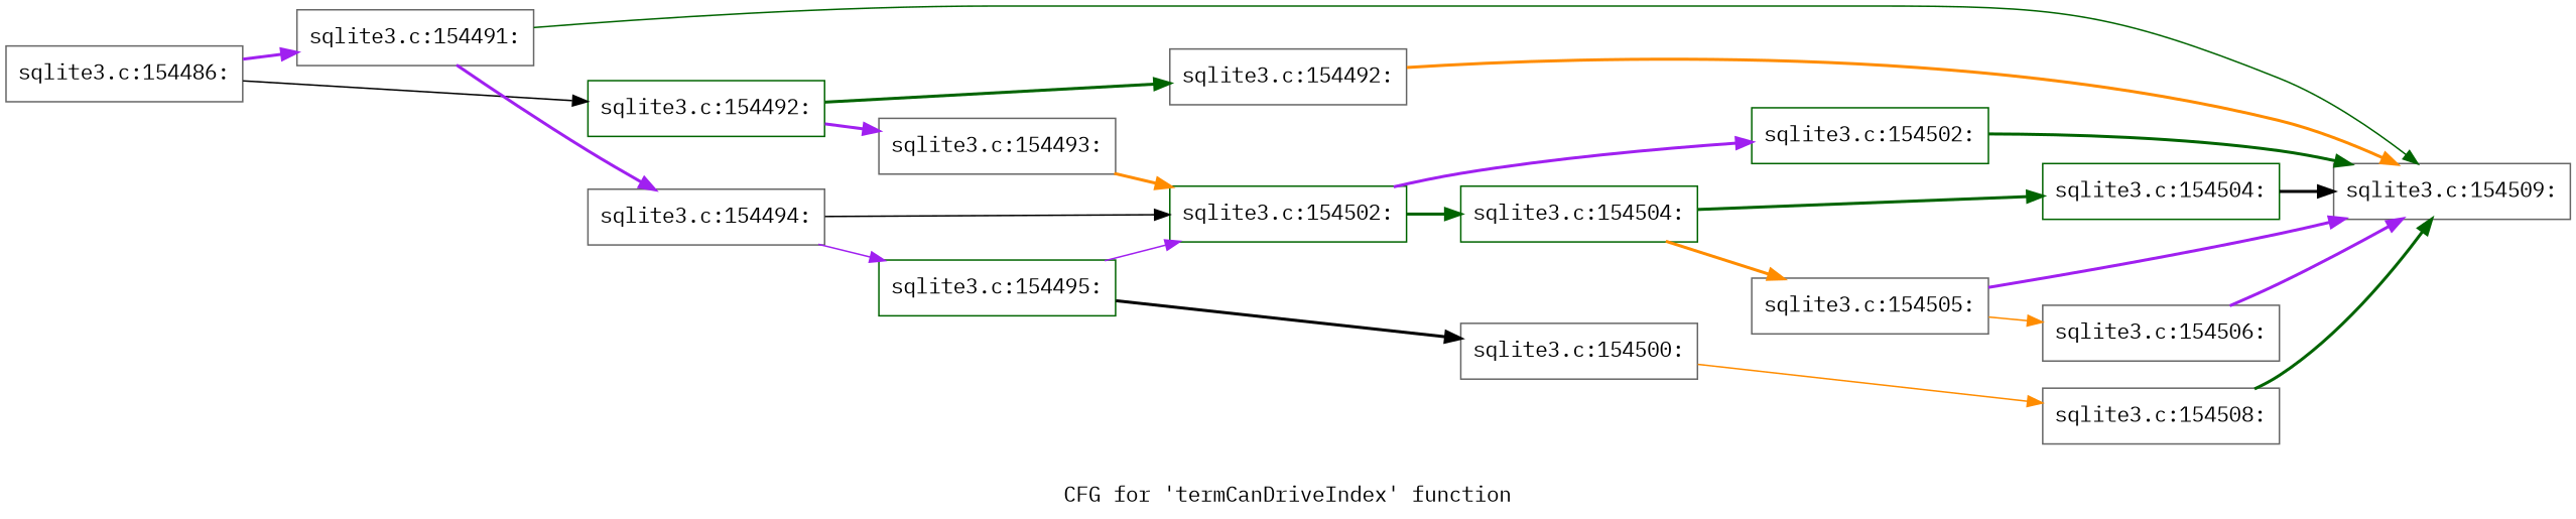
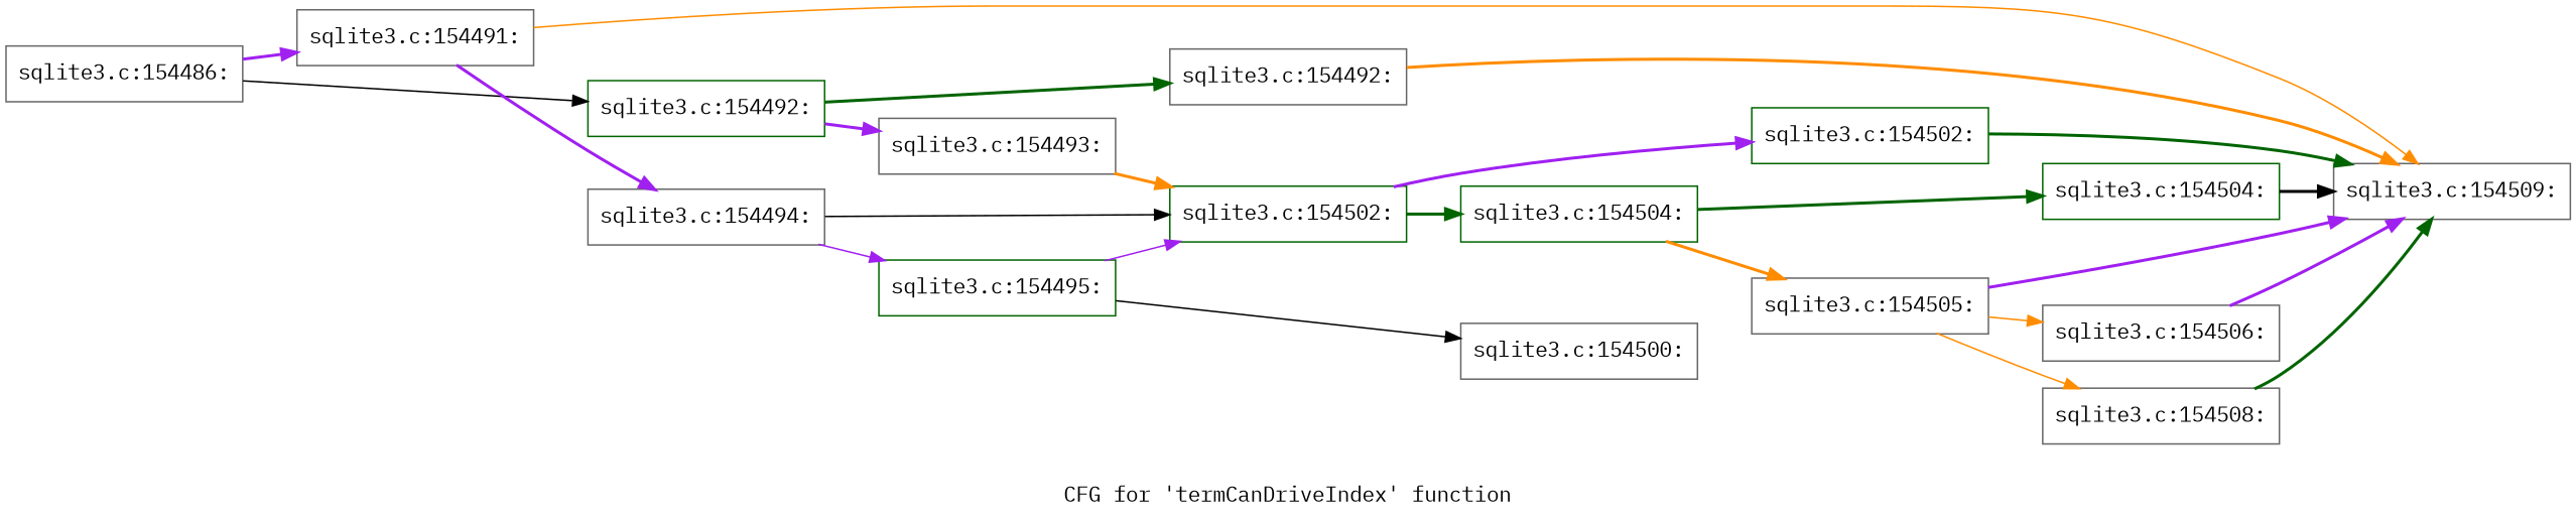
  digraph {
    fontname="IBM Plex Mono"
    label="CFG for 'termCanDriveIndex' function"
    rankdir=LR
    node [color=gray40 fontname="IBM Plex Mono" shape=record]
    edge [color=purple fontname="IBM Plex Mono" style=bold]
    n1 [label="{sqlite3.c:154486:}"]
    n2 [label="{sqlite3.c:154491:}"]
    n3 [color=darkgreen label="{sqlite3.c:154492:}"]
    n4 [label="{sqlite3.c:154509:}"]
    n5 [label="{sqlite3.c:154494:}"]
    n6 [label="{sqlite3.c:154492:}"]
    n7 [label="{sqlite3.c:154493:}"]
    n8 [color=darkgreen label="{sqlite3.c:154502:}"]
    n9 [color=darkgreen label="{sqlite3.c:154495:}"]
    n10 [color=darkgreen label="{sqlite3.c:154502:}"]
    n11 [color=darkgreen label="{sqlite3.c:154504:}"]
    n12 [label="{sqlite3.c:154500:}"]
    n13 [color=darkgreen label="{sqlite3.c:154504:}"]
    n14 [label="{sqlite3.c:154505:}"]
    n15 [label="{sqlite3.c:154508:}"]
    n16 [label="{sqlite3.c:154506:}"]
    n1 -> n2
    n1 -> n3 [color=black style=solid]
-   n2 -> n4 [color=darkgreen style=solid]
+   n2 -> n4 [color=darkorange style=solid]
    n2 -> n5
    n3 -> n6 [color=darkgreen]
    n3 -> n7
    n5 -> n8 [color=black style=solid]
    n5 -> n9 [style=solid]
    n6 -> n4 [color=darkorange]
    n7 -> n8 [color=darkorange]
    n8 -> n10
    n8 -> n11 [color=darkgreen]
    n9 -> n8 [style=solid]
-   n9 -> n12 [color=black]
+   n9 -> n12 [color=black style=solid]
    n10 -> n4 [color=darkgreen]
    n11 -> n13 [color=darkgreen]
    n11 -> n14 [color=darkorange]
    n13 -> n4 [color=black]
    n14 -> n4
-   n12 -> n15 [color=darkorange style=solid]
+   n14 -> n15 [color=darkorange style=solid]
    n14 -> n16 [color=darkorange style=solid]
    n15 -> n4 [color=darkgreen]
    n16 -> n4
  }
